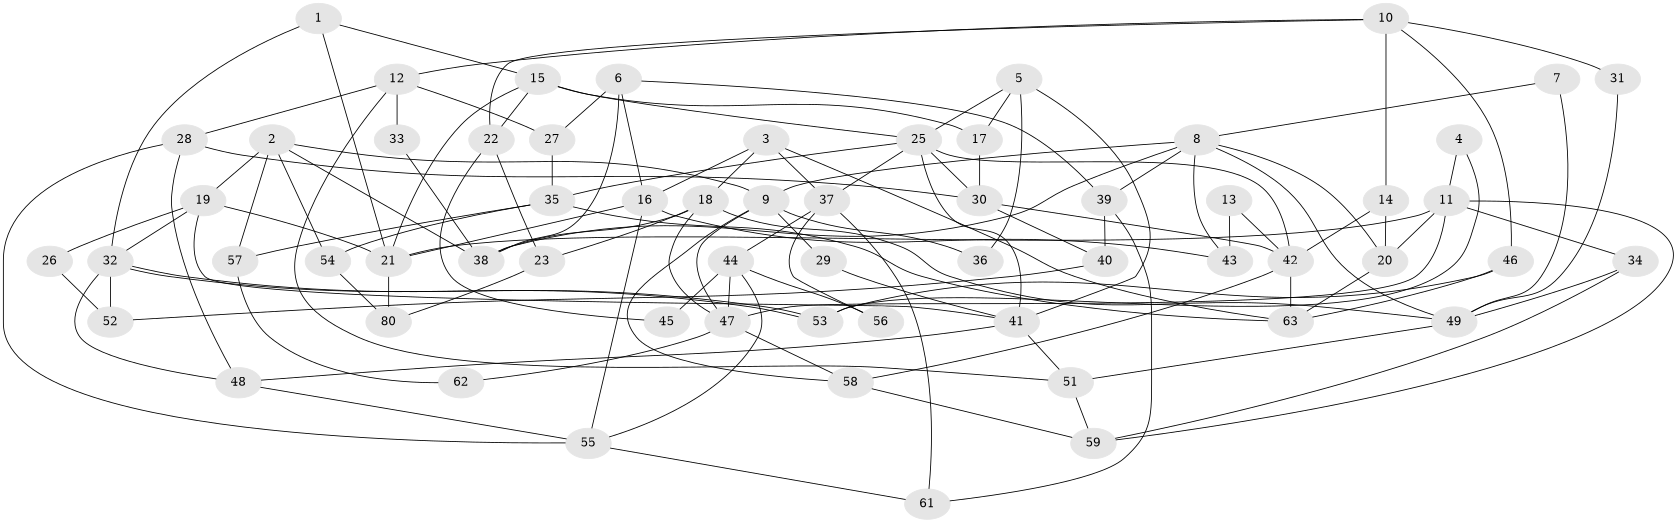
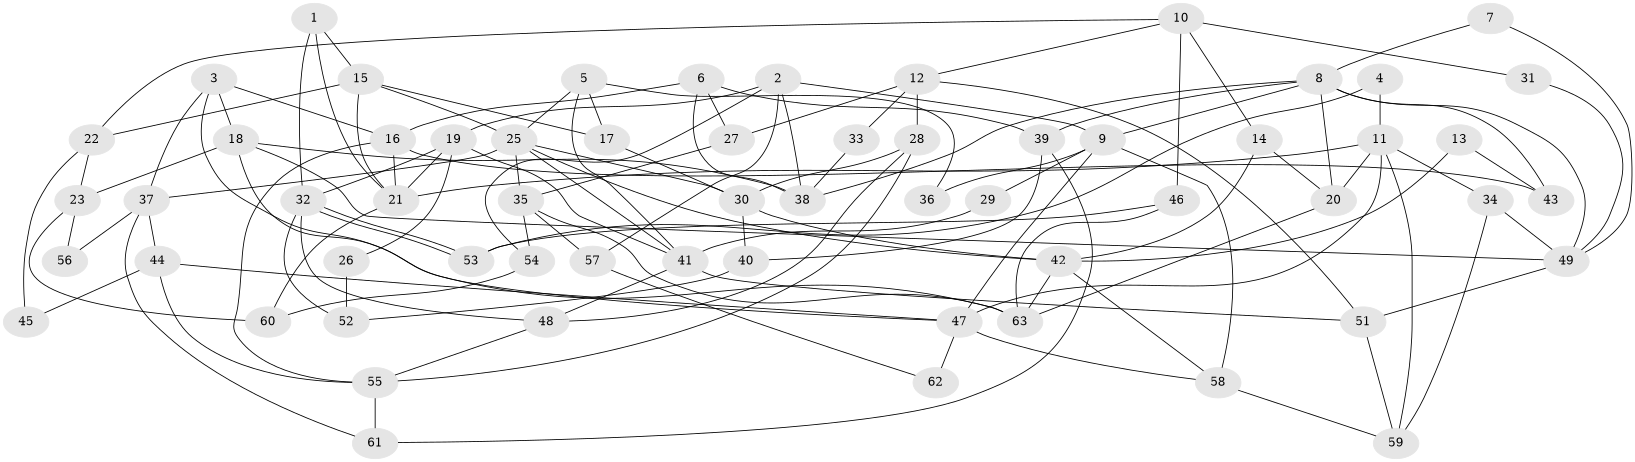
  graph {
    node [color=gray90 style=filled]
    1
    15
    21
    32
    17
    25
    22
-   60 [label=80]
+   60
    53
    52
    48
    2
    9
    19
    38
    54
    57
    36
    29
    47
    58
    41
    26
    62
    3
    16
    18
    37
    63
    43
    55
    49
    23
    56
    44
    61
    4
    11
    20
    34
    59
    5
    30
    42
    35
    51
    6
    27
    39
    40
    7
    8
    10
    12
    14
    31
    46
    28
    33
    45
    13
    1 -- 15
    1 -- 21
    1 -- 32
    15 -- 21
    15 -- 17
    15 -- 25
    15 -- 22
    21 -- 60
    32 -- 53
    32 -- 53
    32 -- 52
    32 -- 48
    17 -- 30
    25 -- 41
    25 -- 37
    25 -- 30
    25 -- 42
    25 -- 35
    22 -- 23
    22 -- 45
    48 -- 55
    2 -- 9
    2 -- 19
    2 -- 38
    2 -- 54
    2 -- 57
    9 -- 36
    9 -- 29
    9 -- 47
    9 -- 58
    19 -- 21
    19 -- 32
    19 -- 41
    19 -- 26
    54 -- 60
    57 -- 62
    29 -- 41
    47 -- 58
    47 -- 62
    58 -- 59
    41 -- 48
    41 -- 51
    26 -- 52
    3 -- 16
    3 -- 18
    3 -- 37
    3 -- 63
    16 -- 21
    16 -- 43
    16 -- 55
    18 -- 38
    18 -- 47
    18 -- 49
    18 -- 23
    37 -- 56
    37 -- 44
    37 -- 61
    55 -- 61
    49 -- 51
    23 -- 60
-   44 -- 56
+   23 -- 56
    44 -- 47
    44 -- 55
    44 -- 45
    4 -- 53
    4 -- 11
    11 -- 21
    11 -- 47
    11 -- 20
    11 -- 34
    11 -- 59
    20 -- 63
    34 -- 49
    34 -- 59
    5 -- 17
    5 -- 25
    5 -- 36
    5 -- 41
    30 -- 42
    30 -- 40
    42 -- 58
    42 -- 63
    35 -- 54
    35 -- 57
    35 -- 63
    51 -- 59
    6 -- 38
    6 -- 16
    6 -- 27
    6 -- 39
    27 -- 35
    39 -- 61
    39 -- 40
    40 -- 52
    7 -- 49
    7 -- 8
    8 -- 9
    8 -- 38
    8 -- 43
    8 -- 49
    8 -- 20
    8 -- 39
    10 -- 22
    10 -- 12
    10 -- 14
    10 -- 31
    10 -- 46
    12 -- 51
    12 -- 27
    12 -- 28
    12 -- 33
    14 -- 20
    14 -- 42
    31 -- 49
    46 -- 53
    46 -- 63
    28 -- 48
    28 -- 55
    28 -- 30
    33 -- 38
    13 -- 43
    13 -- 42
  }
